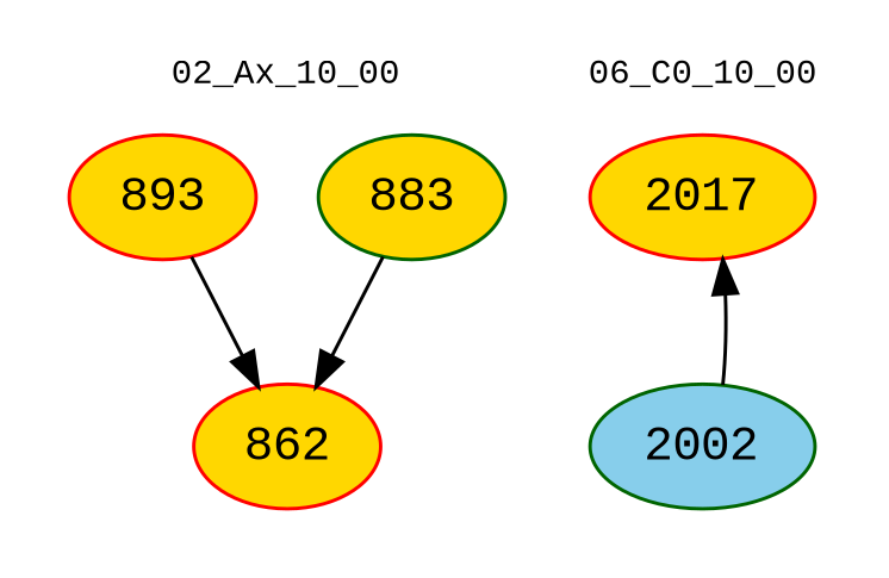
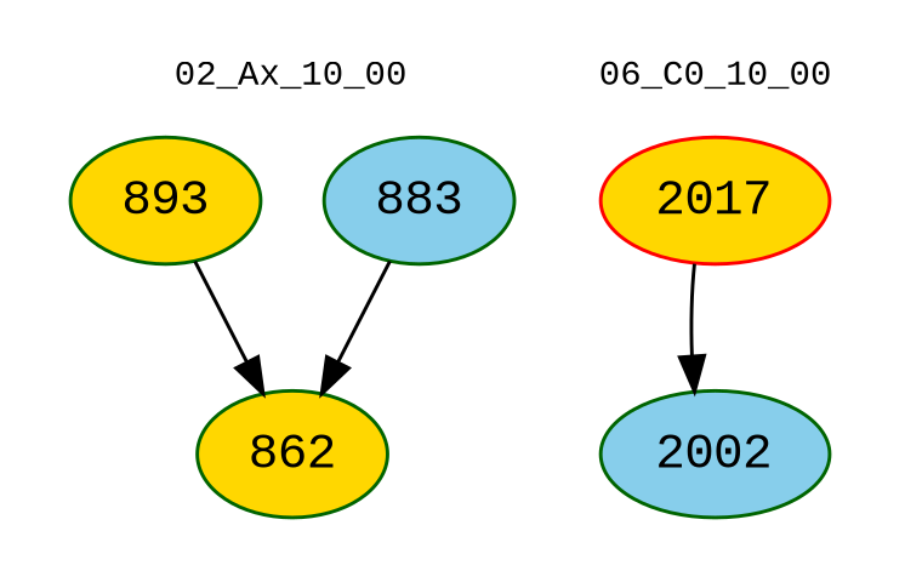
  digraph {
    fontname="Liberation Mono"
    node [color=red fillcolor=gold fontname="Liberation Mono" style=filled]
    edge [color=black fontname="Liberation Mono"]
-   n1 [color=darkgreen label=883]
-   n2 [label=862]
-   n3 [label=893]
+   n1 [color=darkgreen fillcolor=skyblue label=883]
+   n2 [color=darkgreen label=862]
+   n3 [color=darkgreen label=893]
    n4 [label=2017]
    n5 [color=darkgreen fillcolor=skyblue label=2002]
    subgraph cluster_1 {
      color=white
      fontsize=10
      label="02_Ax_10_00"
      n1
      n2
      n3
    }
    subgraph cluster_2 {
      color=white
      fontsize=10
      label="06_C0_10_00"
      n4
      n5
    }
    n1 -> n2
    n3 -> n2
-   n5 -> n4
+   n4 -> n5
  }
